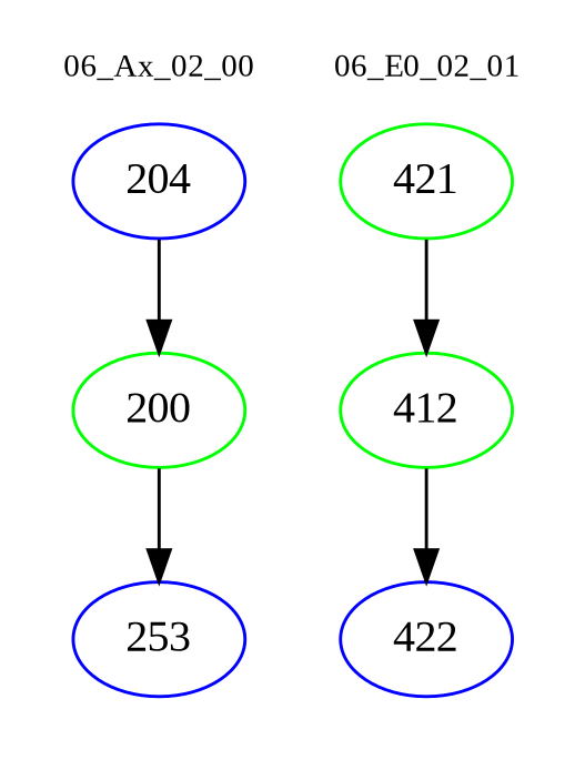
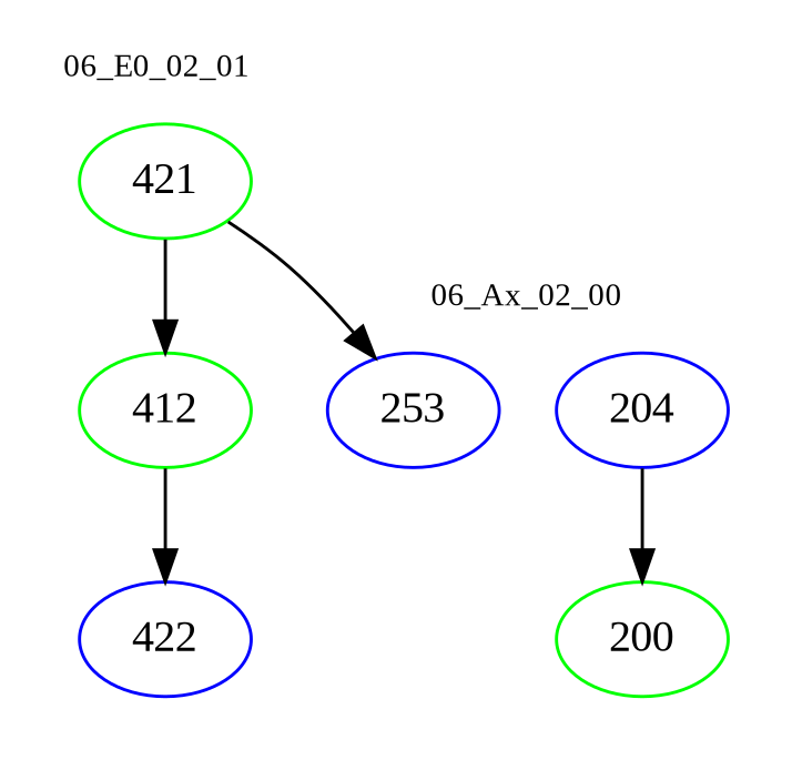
  digraph {
    fontname="Liberation Serif"
    node [color=blue fontname="Liberation Serif"]
    edge [color=black fontname="Liberation Serif"]
    n1 [label=204]
    n2 [color=green label=200]
    n3 [label=253]
    n4 [color=green label=421]
    n5 [color=green label=412]
    n6 [label=422]
    subgraph cluster_1 {
      color=white
      fontsize=10
      label="06_Ax_02_00"
      n1
      n2
      n3
    }
    subgraph cluster_2 {
      color=white
      fontsize=10
      label="06_E0_02_01"
      n4
      n5
      n6
    }
    n1 -> n2
-   n2 -> n3
+   n4 -> n3
    n4 -> n5
    n5 -> n6
  }
